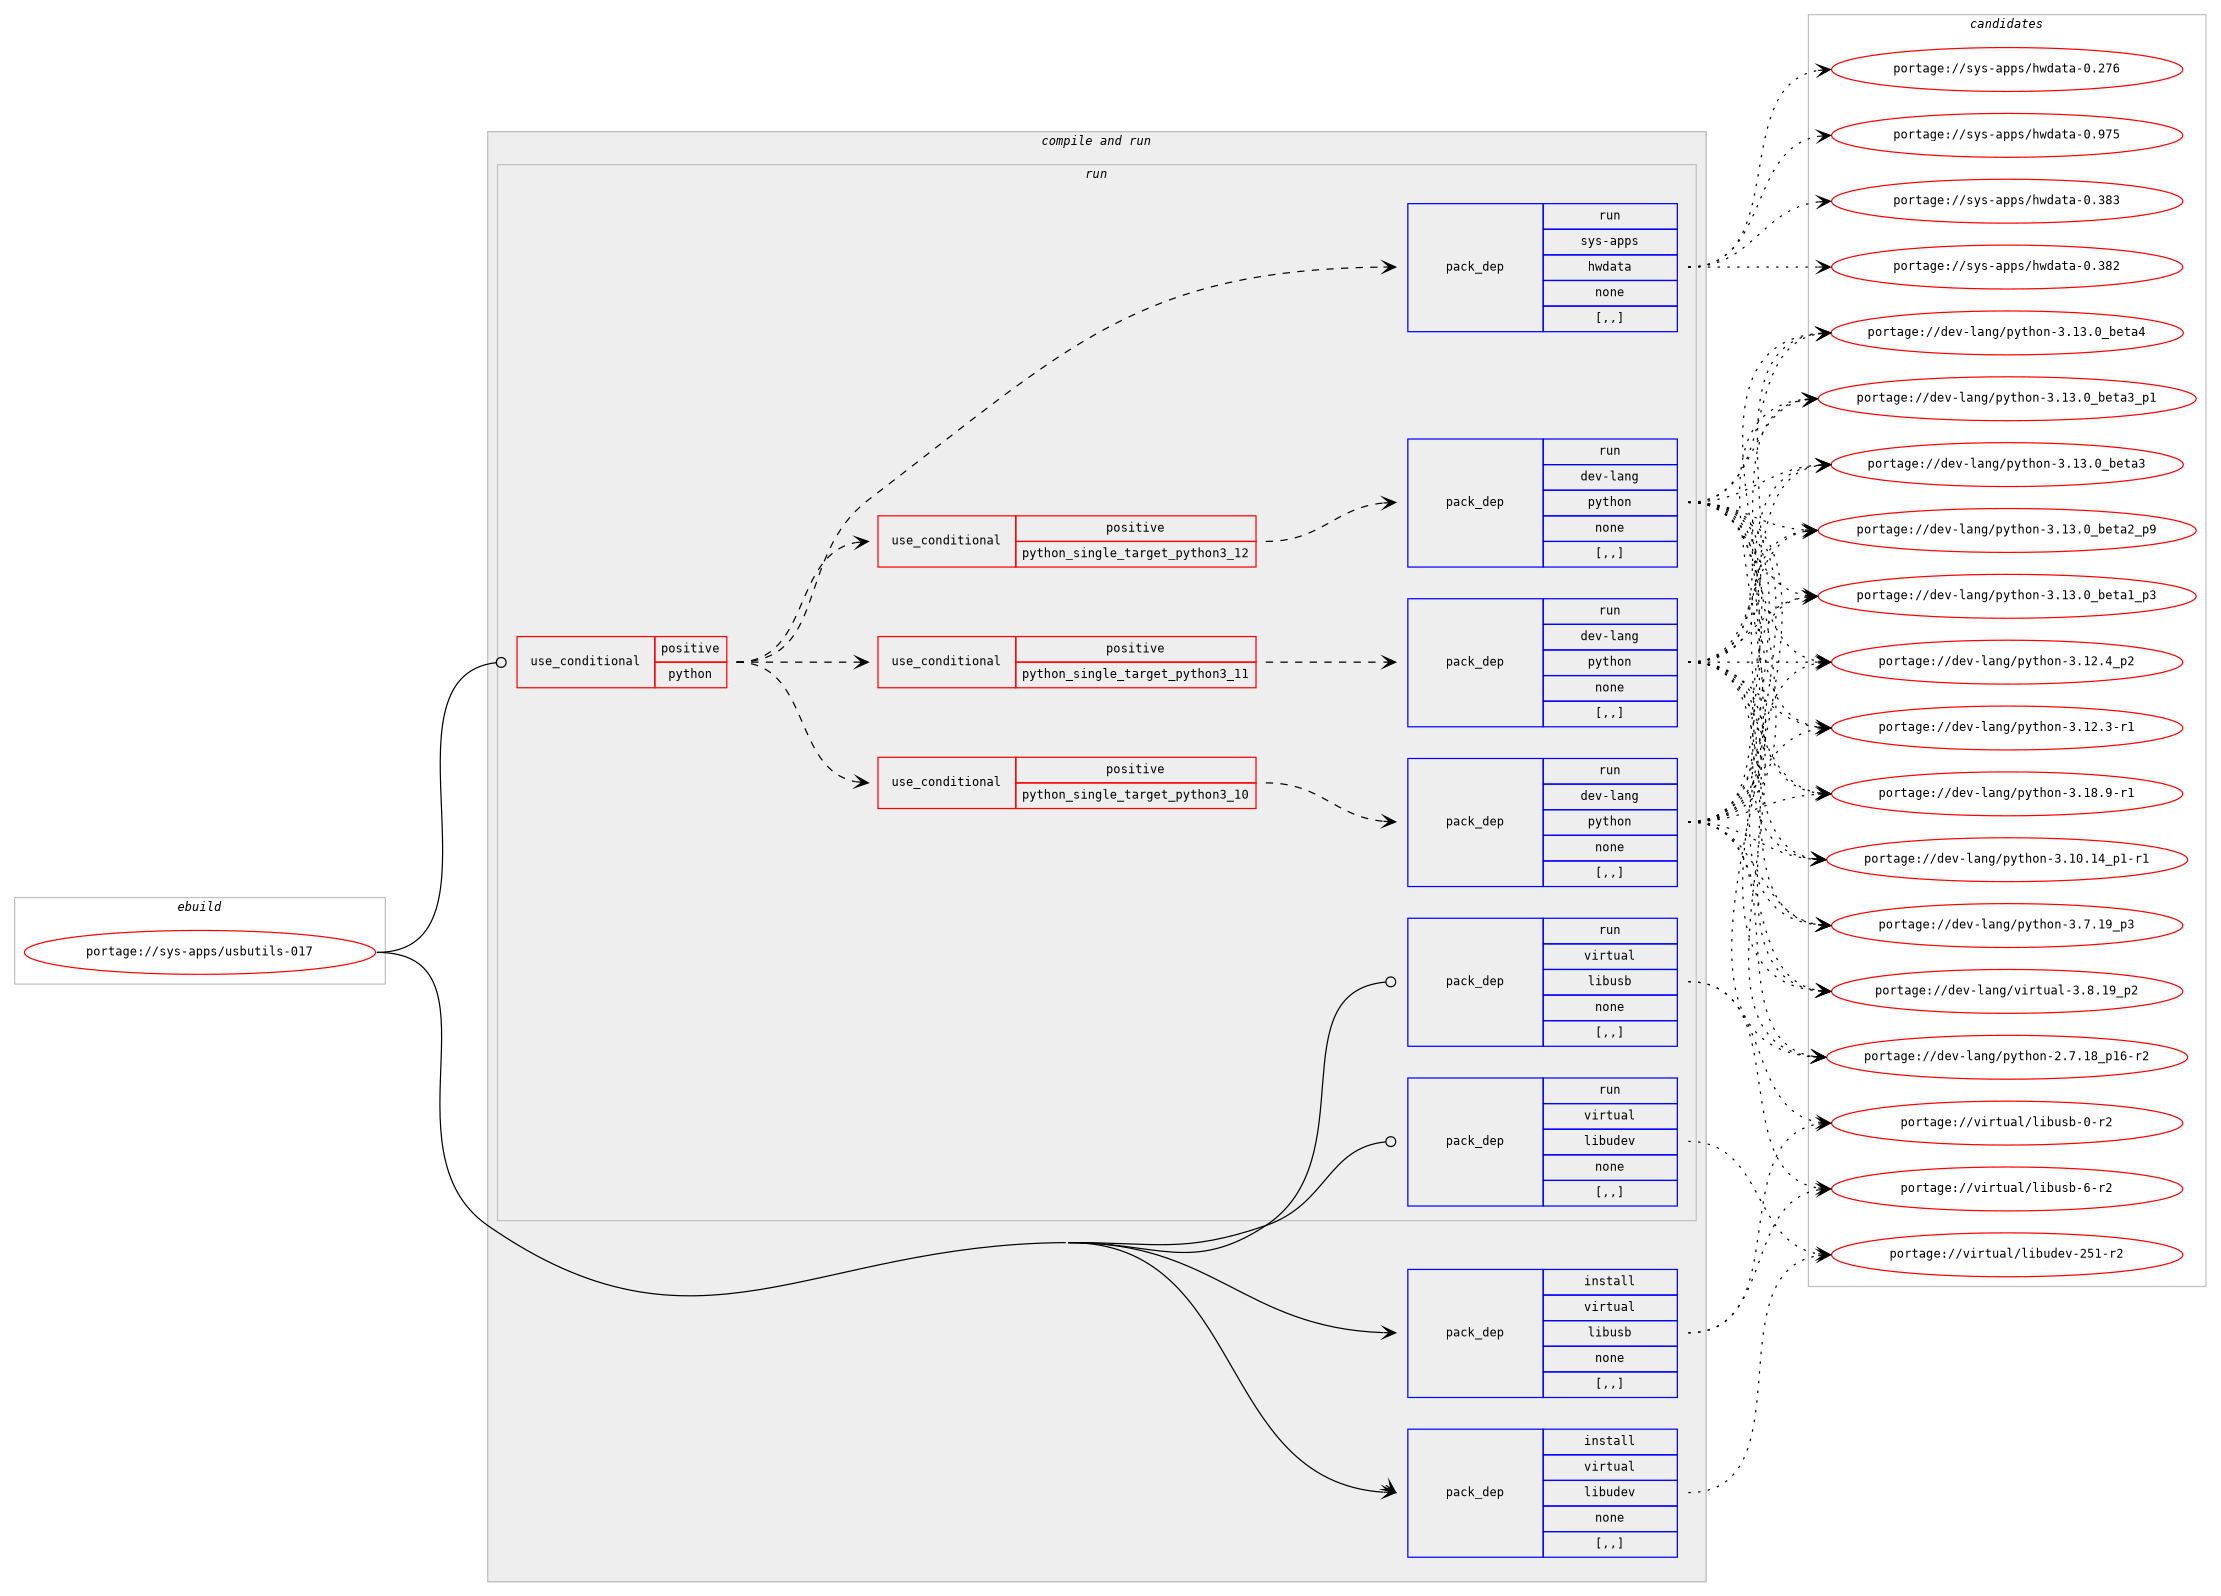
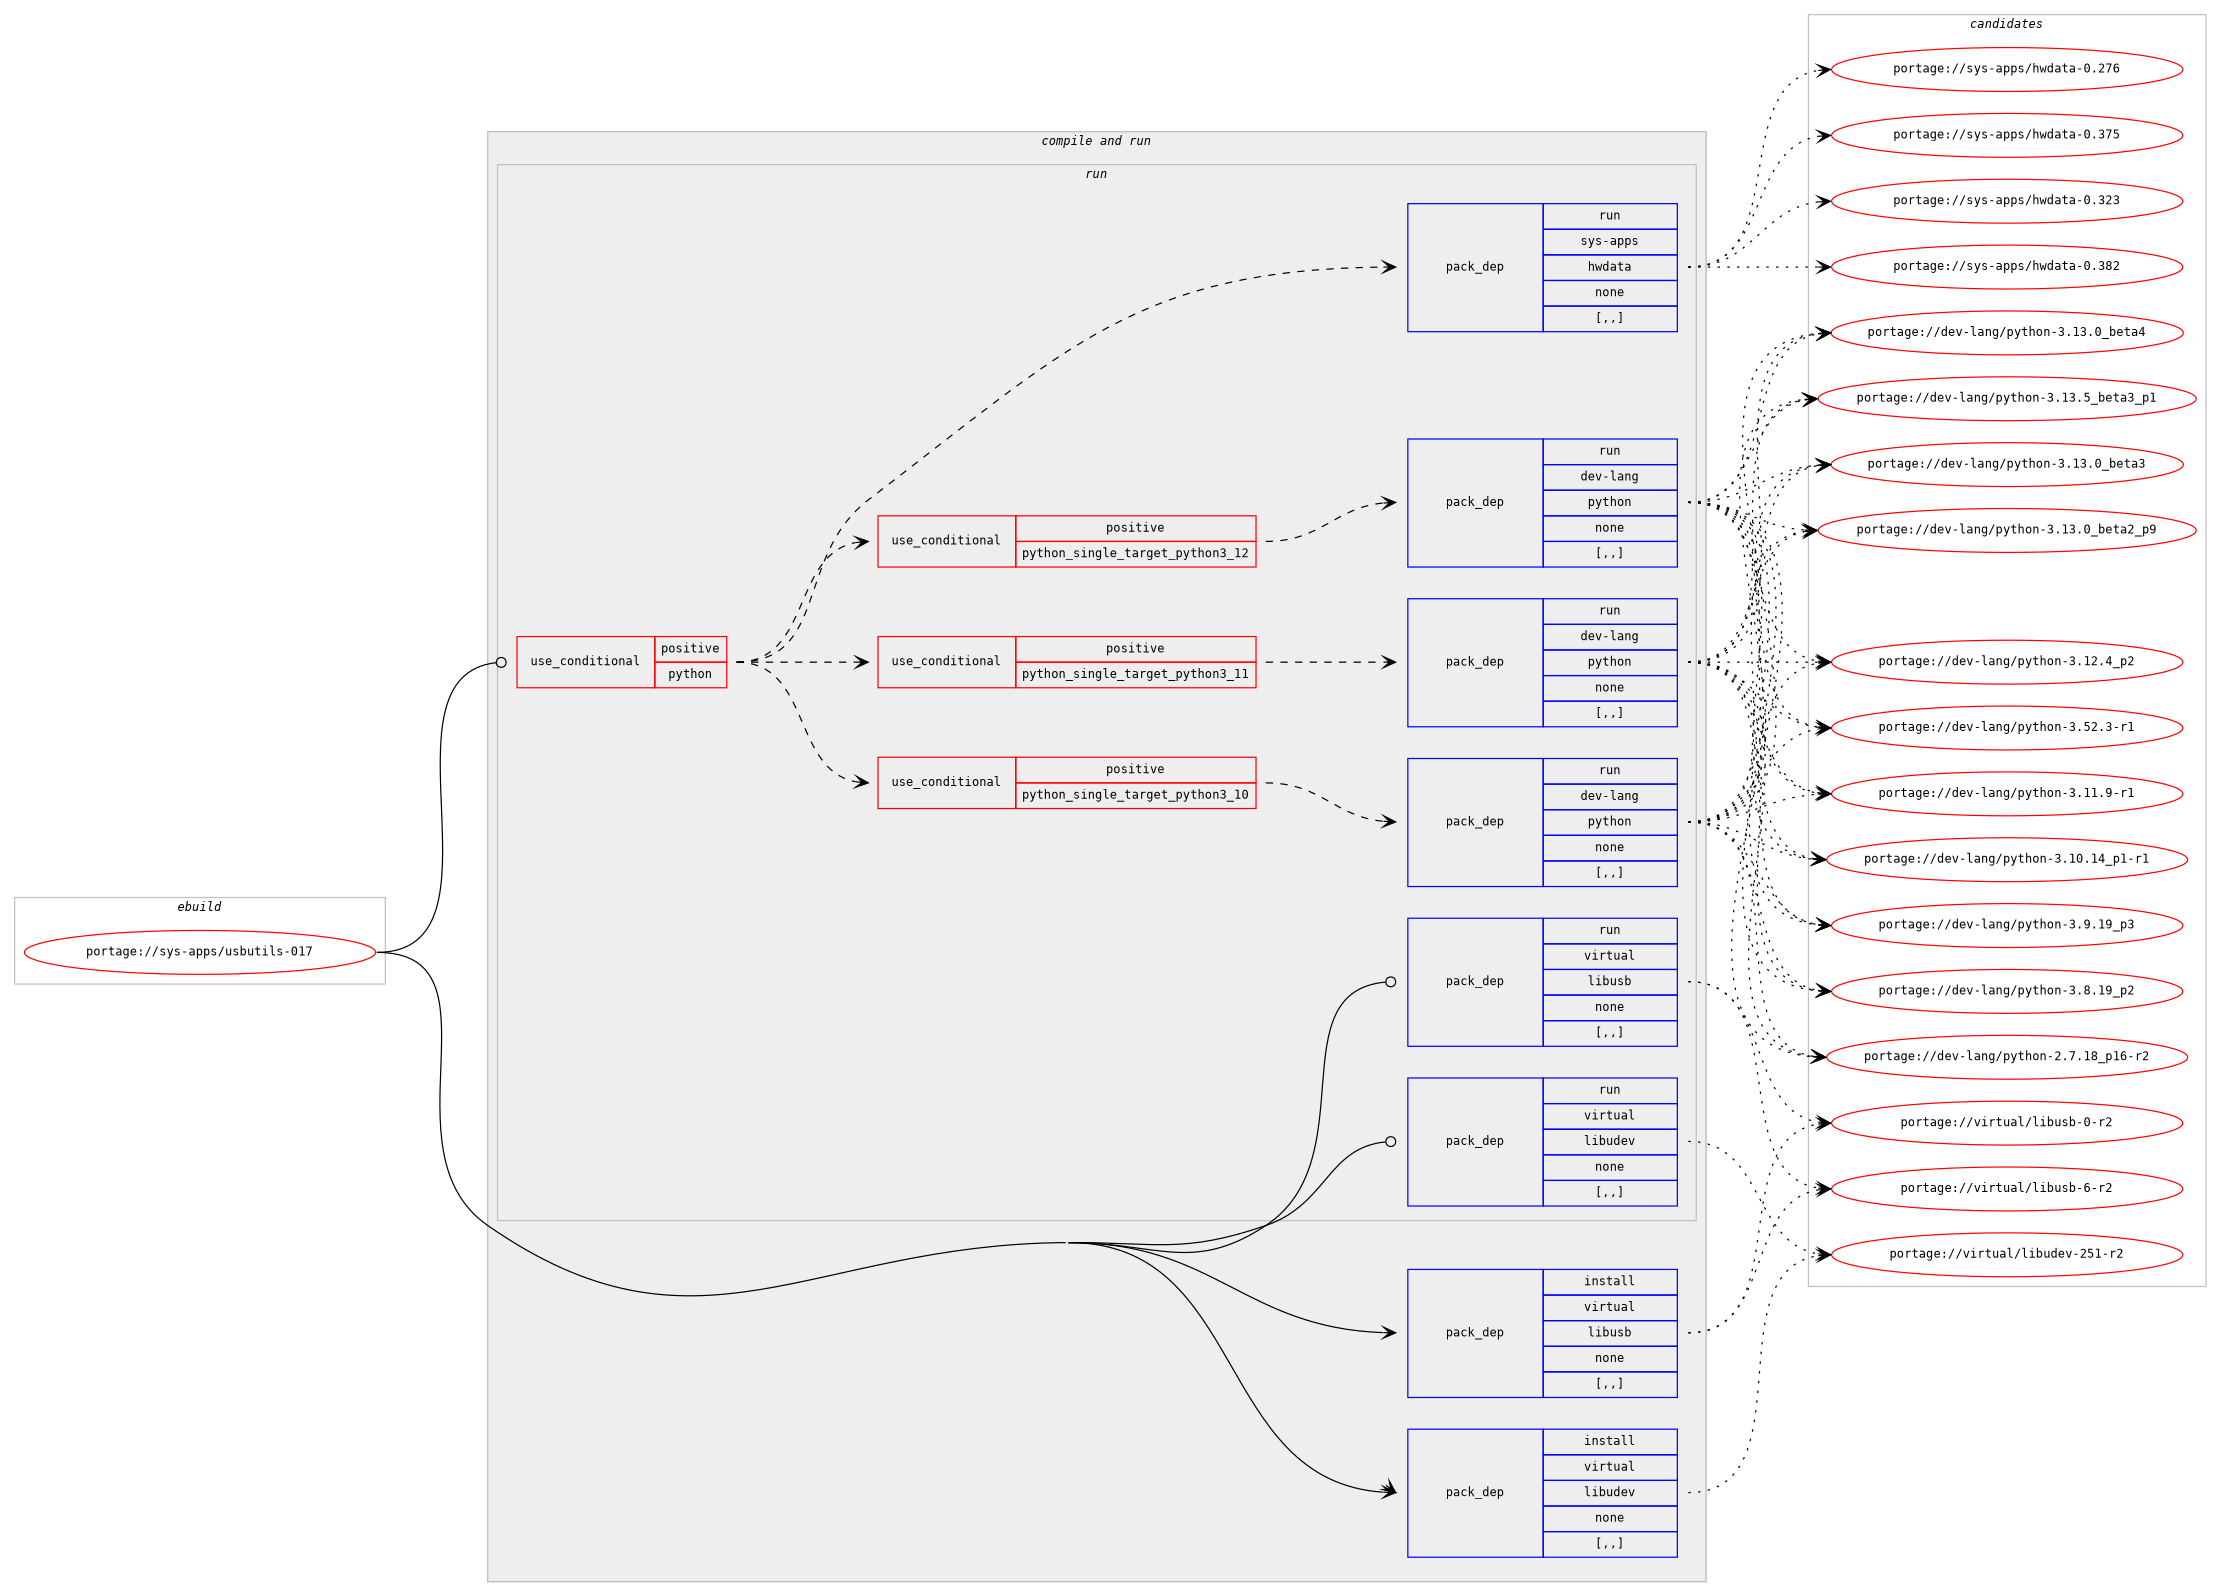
  digraph {
    compound=true
    concentrate=true
    fontname="DejaVu Sans Mono"
    fontsize=10
    newrank=true
    rankdir=LR
    ranksep=1.5
    node [color=red fontname="DejaVu Sans Mono" fontsize=10]
    edge [arrowhead=vee fontname="DejaVu Sans Mono" headport=w style=dotted tailport=e weight=100]
    n1 [label="portage://sys-apps/usbutils-017" width=4]
    n2 [color=blue label=<<TABLE BORDER="0" CELLBORDER="1" CELLSPACING="0" CELLPADDING="4" WIDTH="220"><TR><TD ROWSPAN="6" CELLPADDING="30">pack_dep</TD></TR><TR><TD WIDTH="110">install</TD></TR><TR><TD>virtual</TD></TR><TR><TD>libudev</TD></TR><TR><TD>none</TD></TR><TR><TD>[,,]</TD></TR></TABLE>> shape=none]
    n3 [color=blue label=<<TABLE BORDER="0" CELLBORDER="1" CELLSPACING="0" CELLPADDING="4" WIDTH="220"><TR><TD ROWSPAN="6" CELLPADDING="30">pack_dep</TD></TR><TR><TD WIDTH="110">install</TD></TR><TR><TD>virtual</TD></TR><TR><TD>libusb</TD></TR><TR><TD>none</TD></TR><TR><TD>[,,]</TD></TR></TABLE>> shape=none]
    n4 [color=blue label=<<TABLE BORDER="0" CELLBORDER="1" CELLSPACING="0" CELLPADDING="4" WIDTH="220"><TR><TD ROWSPAN="6" CELLPADDING="30">pack_dep</TD></TR><TR><TD WIDTH="110">run</TD></TR><TR><TD>dev-lang</TD></TR><TR><TD>python</TD></TR><TR><TD>none</TD></TR><TR><TD>[,,]</TD></TR></TABLE>> shape=none]
    n5 [label=<<TABLE BORDER="0" CELLBORDER="1" CELLSPACING="0" CELLPADDING="4"><TR><TD ROWSPAN="3" CELLPADDING="10">use_conditional</TD></TR><TR><TD>positive</TD></TR><TR><TD>python_single_target_python3_10</TD></TR></TABLE>> shape=none]
    n6 [color=blue label=<<TABLE BORDER="0" CELLBORDER="1" CELLSPACING="0" CELLPADDING="4" WIDTH="220"><TR><TD ROWSPAN="6" CELLPADDING="30">pack_dep</TD></TR><TR><TD WIDTH="110">run</TD></TR><TR><TD>dev-lang</TD></TR><TR><TD>python</TD></TR><TR><TD>none</TD></TR><TR><TD>[,,]</TD></TR></TABLE>> shape=none]
    n7 [label=<<TABLE BORDER="0" CELLBORDER="1" CELLSPACING="0" CELLPADDING="4"><TR><TD ROWSPAN="3" CELLPADDING="10">use_conditional</TD></TR><TR><TD>positive</TD></TR><TR><TD>python_single_target_python3_11</TD></TR></TABLE>> shape=none]
    n8 [color=blue label=<<TABLE BORDER="0" CELLBORDER="1" CELLSPACING="0" CELLPADDING="4" WIDTH="220"><TR><TD ROWSPAN="6" CELLPADDING="30">pack_dep</TD></TR><TR><TD WIDTH="110">run</TD></TR><TR><TD>dev-lang</TD></TR><TR><TD>python</TD></TR><TR><TD>none</TD></TR><TR><TD>[,,]</TD></TR></TABLE>> shape=none]
    n9 [label=<<TABLE BORDER="0" CELLBORDER="1" CELLSPACING="0" CELLPADDING="4"><TR><TD ROWSPAN="3" CELLPADDING="10">use_conditional</TD></TR><TR><TD>positive</TD></TR><TR><TD>python_single_target_python3_12</TD></TR></TABLE>> shape=none]
    n10 [color=blue label=<<TABLE BORDER="0" CELLBORDER="1" CELLSPACING="0" CELLPADDING="4" WIDTH="220"><TR><TD ROWSPAN="6" CELLPADDING="30">pack_dep</TD></TR><TR><TD WIDTH="110">run</TD></TR><TR><TD>sys-apps</TD></TR><TR><TD>hwdata</TD></TR><TR><TD>none</TD></TR><TR><TD>[,,]</TD></TR></TABLE>> shape=none]
    n11 [label=<<TABLE BORDER="0" CELLBORDER="1" CELLSPACING="0" CELLPADDING="4"><TR><TD ROWSPAN="3" CELLPADDING="10">use_conditional</TD></TR><TR><TD>positive</TD></TR><TR><TD>python</TD></TR></TABLE>> shape=none]
    n12 [color=blue label=<<TABLE BORDER="0" CELLBORDER="1" CELLSPACING="0" CELLPADDING="4" WIDTH="220"><TR><TD ROWSPAN="6" CELLPADDING="30">pack_dep</TD></TR><TR><TD WIDTH="110">run</TD></TR><TR><TD>virtual</TD></TR><TR><TD>libudev</TD></TR><TR><TD>none</TD></TR><TR><TD>[,,]</TD></TR></TABLE>> shape=none]
    n13 [color=blue label=<<TABLE BORDER="0" CELLBORDER="1" CELLSPACING="0" CELLPADDING="4" WIDTH="220"><TR><TD ROWSPAN="6" CELLPADDING="30">pack_dep</TD></TR><TR><TD WIDTH="110">run</TD></TR><TR><TD>virtual</TD></TR><TR><TD>libusb</TD></TR><TR><TD>none</TD></TR><TR><TD>[,,]</TD></TR></TABLE>> shape=none]
    n14 [label="portage://virtual/libudev-251-r2" width=4]
    n15 [label="portage://virtual/libusb-6-r2" width=4]
    n16 [label="portage://virtual/libusb-0-r2" width=4]
    n17 [label="portage://dev-lang/python-3.13.0_beta4" width=4]
-   n18 [label="portage://dev-lang/python-3.13.0_beta3_p1" width=4]
+   n18 [label="portage://dev-lang/python-3.13.5_beta3_p1" width=4]
    n19 [label="portage://dev-lang/python-3.13.0_beta3" width=4]
    n20 [label="portage://dev-lang/python-3.13.0_beta2_p9" width=4]
-   n21 [label="portage://dev-lang/python-3.13.0_beta1_p3" width=4]
    n22 [label="portage://dev-lang/python-3.12.4_p2" width=4]
-   n23 [label="portage://dev-lang/python-3.12.3-r1" width=4]
-   n24 [label="portage://dev-lang/python-3.18.9-r1" width=4]
+   n23 [label="portage://dev-lang/python-3.52.3-r1" width=4]
+   n24 [label="portage://dev-lang/python-3.11.9-r1" width=4]
    n25 [label="portage://dev-lang/python-3.10.14_p1-r1" width=4]
-   n26 [label="portage://dev-lang/python-3.7.19_p3" width=4]
-   n27 [label="portage://dev-lang/virtual-3.8.19_p2" width=4]
+   n26 [label="portage://dev-lang/python-3.9.19_p3" width=4]
+   n27 [label="portage://dev-lang/python-3.8.19_p2" width=4]
    n28 [label="portage://dev-lang/python-2.7.18_p16-r2" width=4]
-   n29 [label="portage://sys-apps/hwdata-0.383" width=4]
+   n29 [label="portage://sys-apps/hwdata-0.323" width=4]
    n30 [label="portage://sys-apps/hwdata-0.382" width=4]
    n31 [label="portage://sys-apps/hwdata-0.276" width=4]
-   n32 [label="portage://sys-apps/hwdata-0.975" width=4]
+   n32 [label="portage://sys-apps/hwdata-0.375" width=4]
    subgraph cluster_1 {
      color=gray
      label=<<i>ebuild</i>>
      n1
    }
    subgraph cluster_2 {
      color=gray
      label=<<i>dependencies</i>>
      subgraph cluster_3 {
        color=gray
        fillcolor="#eeeeee"
        label=<<i>compile</i>>
        style=filled
        subgraph sub_4 {
          color=gray
          fillcolor="#eeeeee"
          label=<<i>compile</i>>
          style=filled
          n2
        }
        subgraph sub_5 {
          color=gray
          fillcolor="#eeeeee"
          label=<<i>compile</i>>
          style=filled
          n3
        }
      }
      subgraph cluster_6 {
        color=gray
        fillcolor="#eeeeee"
        label=<<i>compile and run</i>>
        style=filled
      }
      subgraph cluster_7 {
        color=gray
        fillcolor="#eeeeee"
        label=<<i>run</i>>
        style=filled
        subgraph sub_8 {
          color=gray
          fillcolor="#eeeeee"
          label=<<i>run</i>>
          style=filled
          n11
          subgraph sub_9 {
            color=gray
            fillcolor="#eeeeee"
            label=<<i>run</i>>
            style=filled
            n5
            subgraph sub_10 {
              color=gray
              fillcolor="#eeeeee"
              label=<<i>run</i>>
              style=filled
              n4
            }
          }
          subgraph sub_11 {
            color=gray
            fillcolor="#eeeeee"
            label=<<i>run</i>>
            style=filled
            n7
            subgraph sub_12 {
              color=gray
              fillcolor="#eeeeee"
              label=<<i>run</i>>
              style=filled
              n6
            }
          }
          subgraph sub_13 {
            color=gray
            fillcolor="#eeeeee"
            label=<<i>run</i>>
            style=filled
            n9
            subgraph sub_14 {
              color=gray
              fillcolor="#eeeeee"
              label=<<i>run</i>>
              style=filled
              n8
            }
          }
          subgraph sub_15 {
            color=gray
            fillcolor="#eeeeee"
            label=<<i>run</i>>
            style=filled
            n10
          }
        }
        subgraph sub_16 {
          color=gray
          fillcolor="#eeeeee"
          label=<<i>run</i>>
          style=filled
          n12
        }
        subgraph sub_17 {
          color=gray
          fillcolor="#eeeeee"
          label=<<i>run</i>>
          style=filled
          n13
        }
      }
    }
    subgraph cluster_18 {
      color=gray
      label=<<i>candidates</i>>
      rank=same
      subgraph sub_19 {
        color=black
        label=<<i>candidates</i>>
        nodesep=1
        rank=same
        n14
      }
      subgraph sub_20 {
        color=black
        label=<<i>candidates</i>>
        nodesep=1
        rank=same
        n15
        n16
      }
      subgraph sub_21 {
        color=black
        label=<<i>candidates</i>>
        nodesep=1
        rank=same
        n17
        n18
        n19
        n20
-       n21
        n22
        n23
        n24
        n25
        n26
        n27
        n28
      }
      subgraph sub_22 {
        color=black
        label=<<i>candidates</i>>
        nodesep=1
        rank=same
        n17
        n18
        n19
        n20
-       n21
        n22
        n23
        n24
        n25
        n26
        n27
        n28
      }
      subgraph sub_23 {
        color=black
        label=<<i>candidates</i>>
        nodesep=1
        rank=same
        n17
        n18
        n19
        n20
-       n21
        n22
        n23
        n24
        n25
        n26
        n27
        n28
      }
      subgraph sub_24 {
        color=black
        label=<<i>candidates</i>>
        nodesep=1
        rank=same
        n29
        n30
        n31
        n32
      }
      subgraph sub_25 {
        color=black
        label=<<i>candidates</i>>
        nodesep=1
        rank=same
        n14
      }
      subgraph sub_26 {
        color=black
        label=<<i>candidates</i>>
        nodesep=1
        rank=same
        n15
        n16
      }
    }
    n1 -> n2 [style=solid weight=20]
    n1 -> n3 [style=solid weight=20]
    n1 -> n11 [arrowhead=odot style=solid weight=20]
    n1 -> n12 [arrowhead=odot style=solid weight=20]
    n1 -> n13 [arrowhead=odot style=solid weight=20]
    n2 -> n14
    n3 -> n15
    n3 -> n16
    n4 -> n17
    n4 -> n18
    n4 -> n19
    n4 -> n20
-   n4 -> n21
    n4 -> n22
    n4 -> n23
    n4 -> n24
    n4 -> n25
    n4 -> n26
    n4 -> n27
    n4 -> n28
    n5 -> n4 [style=dashed weight=20]
    n6 -> n17
    n6 -> n18
    n6 -> n19
    n6 -> n20
-   n6 -> n21
    n6 -> n22
    n6 -> n23
    n6 -> n24
    n6 -> n25
    n6 -> n26
    n6 -> n27
    n6 -> n28
    n7 -> n6 [style=dashed weight=20]
    n8 -> n17
    n8 -> n18
    n8 -> n19
    n8 -> n20
-   n8 -> n21
    n8 -> n22
    n8 -> n23
    n8 -> n24
    n8 -> n25
    n8 -> n26
    n8 -> n27
    n8 -> n28
    n9 -> n8 [style=dashed weight=20]
    n10 -> n29
    n10 -> n30
    n10 -> n31
    n10 -> n32
    n11 -> n5 [style=dashed weight=20]
    n11 -> n7 [style=dashed weight=20]
    n11 -> n9 [style=dashed weight=20]
    n11 -> n10 [style=dashed weight=20]
    n12 -> n14
    n13 -> n15
    n13 -> n16
  }
